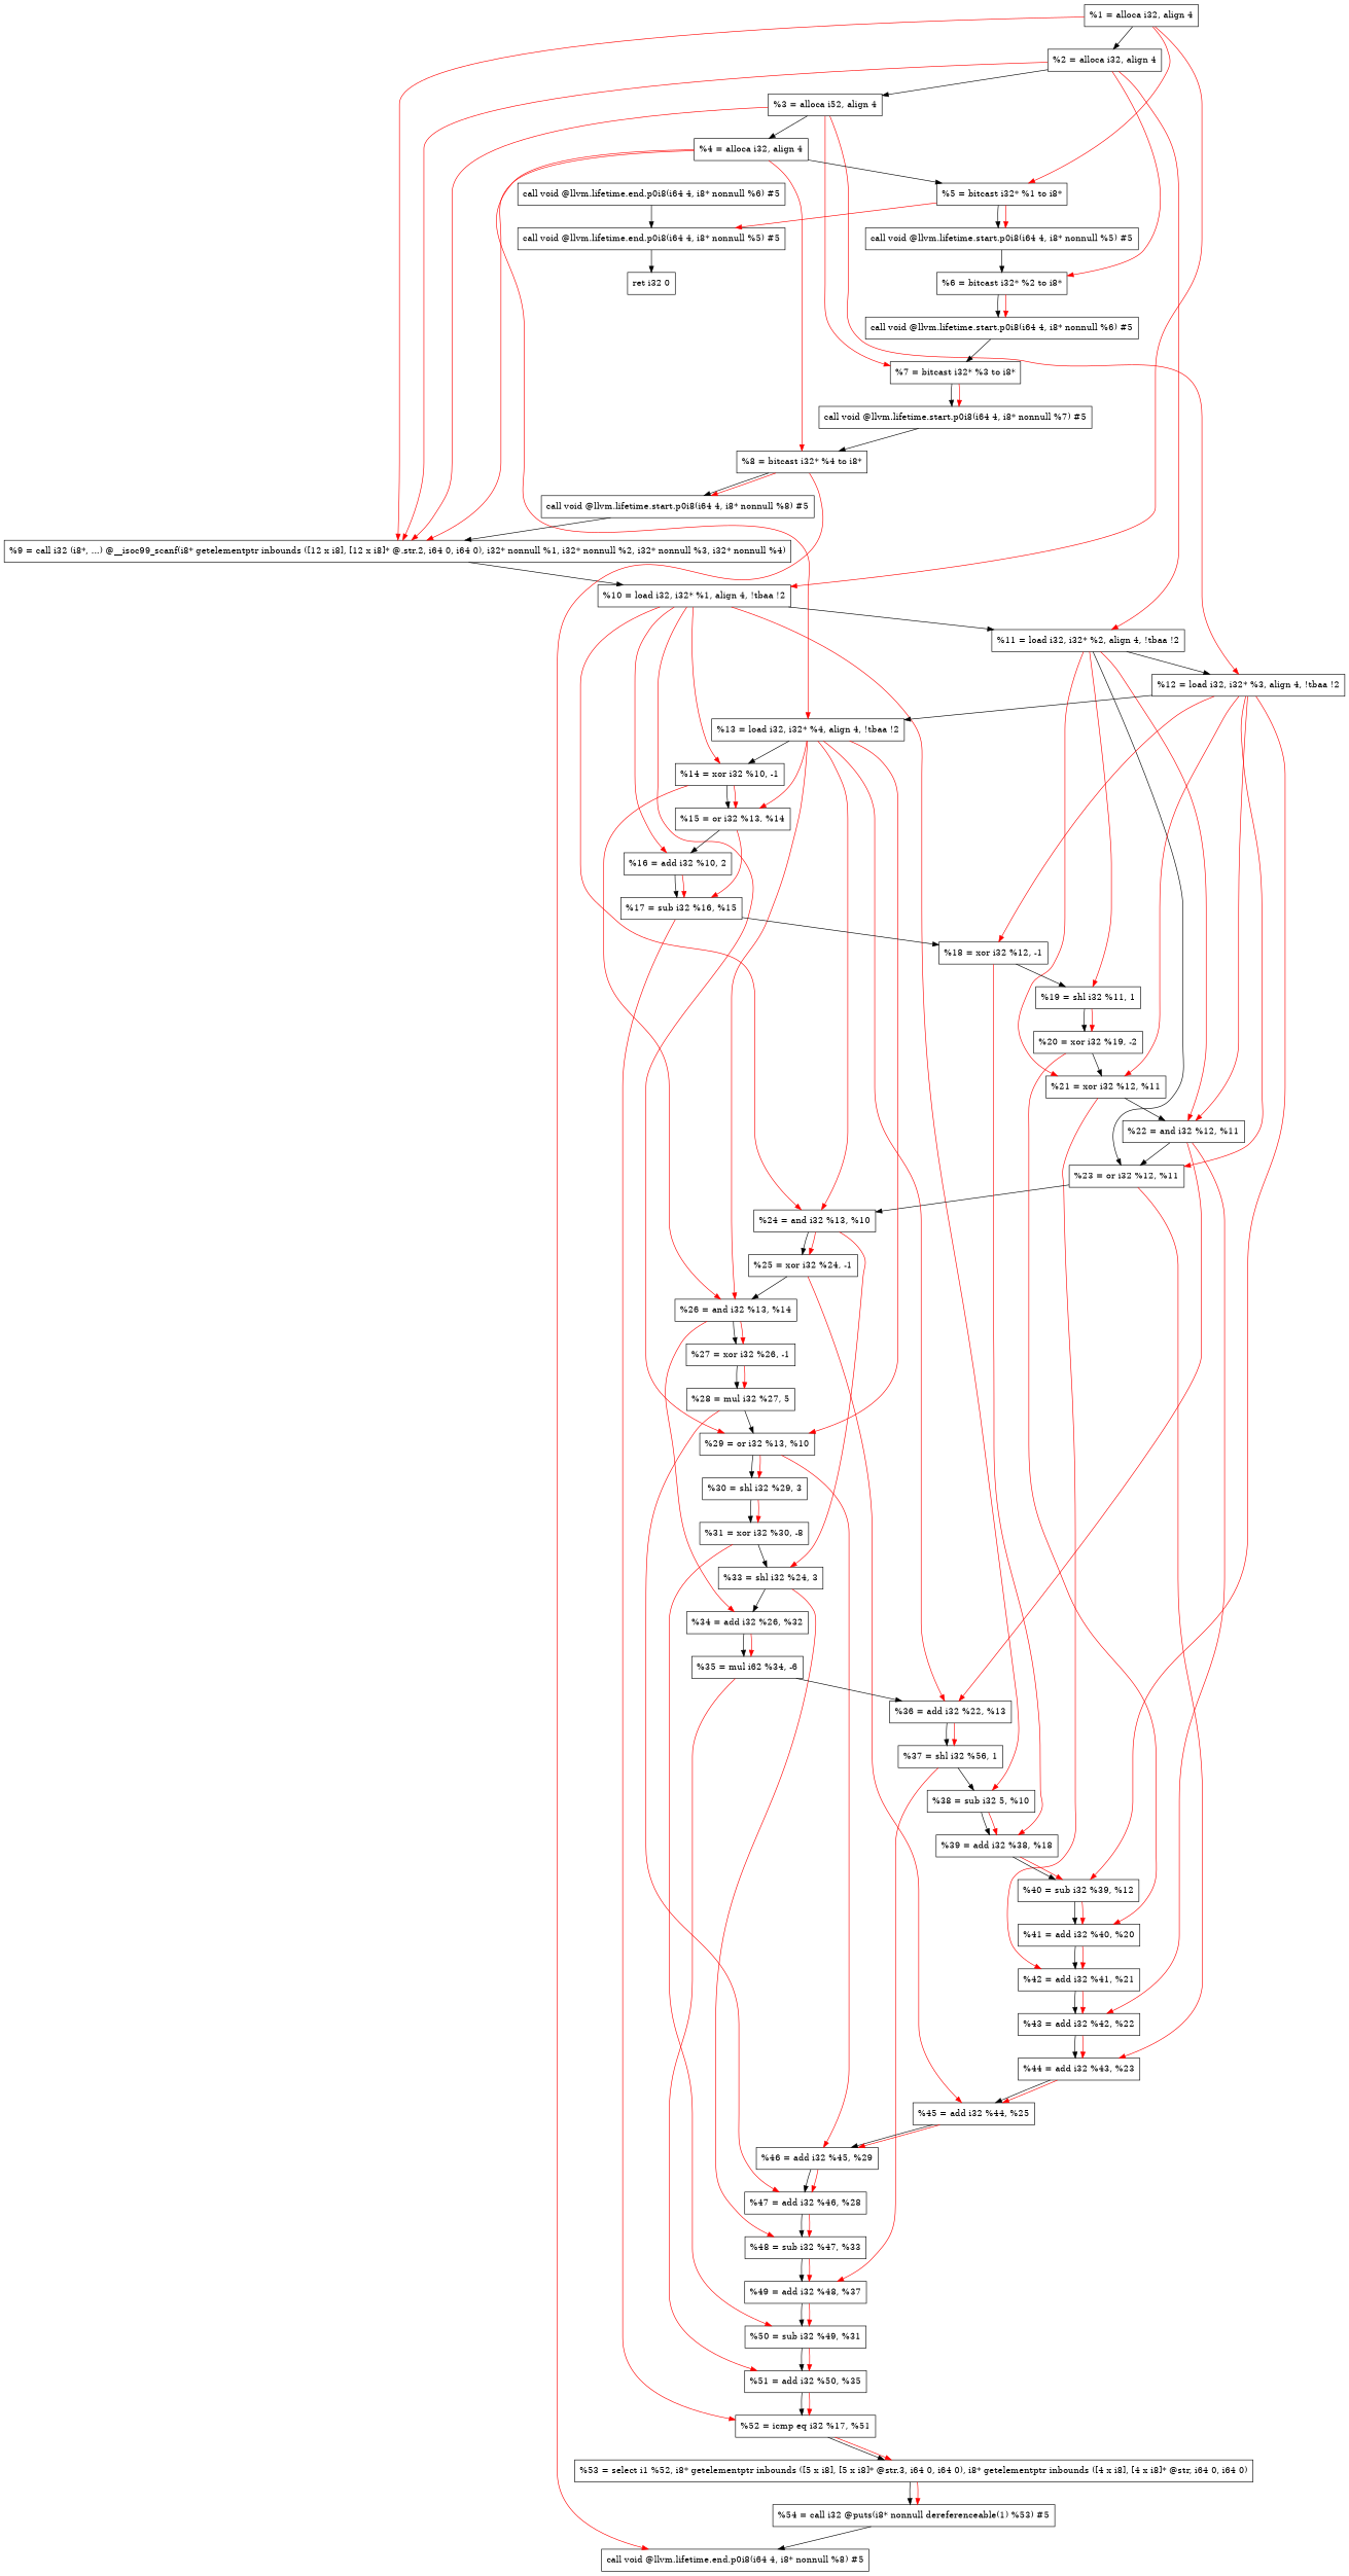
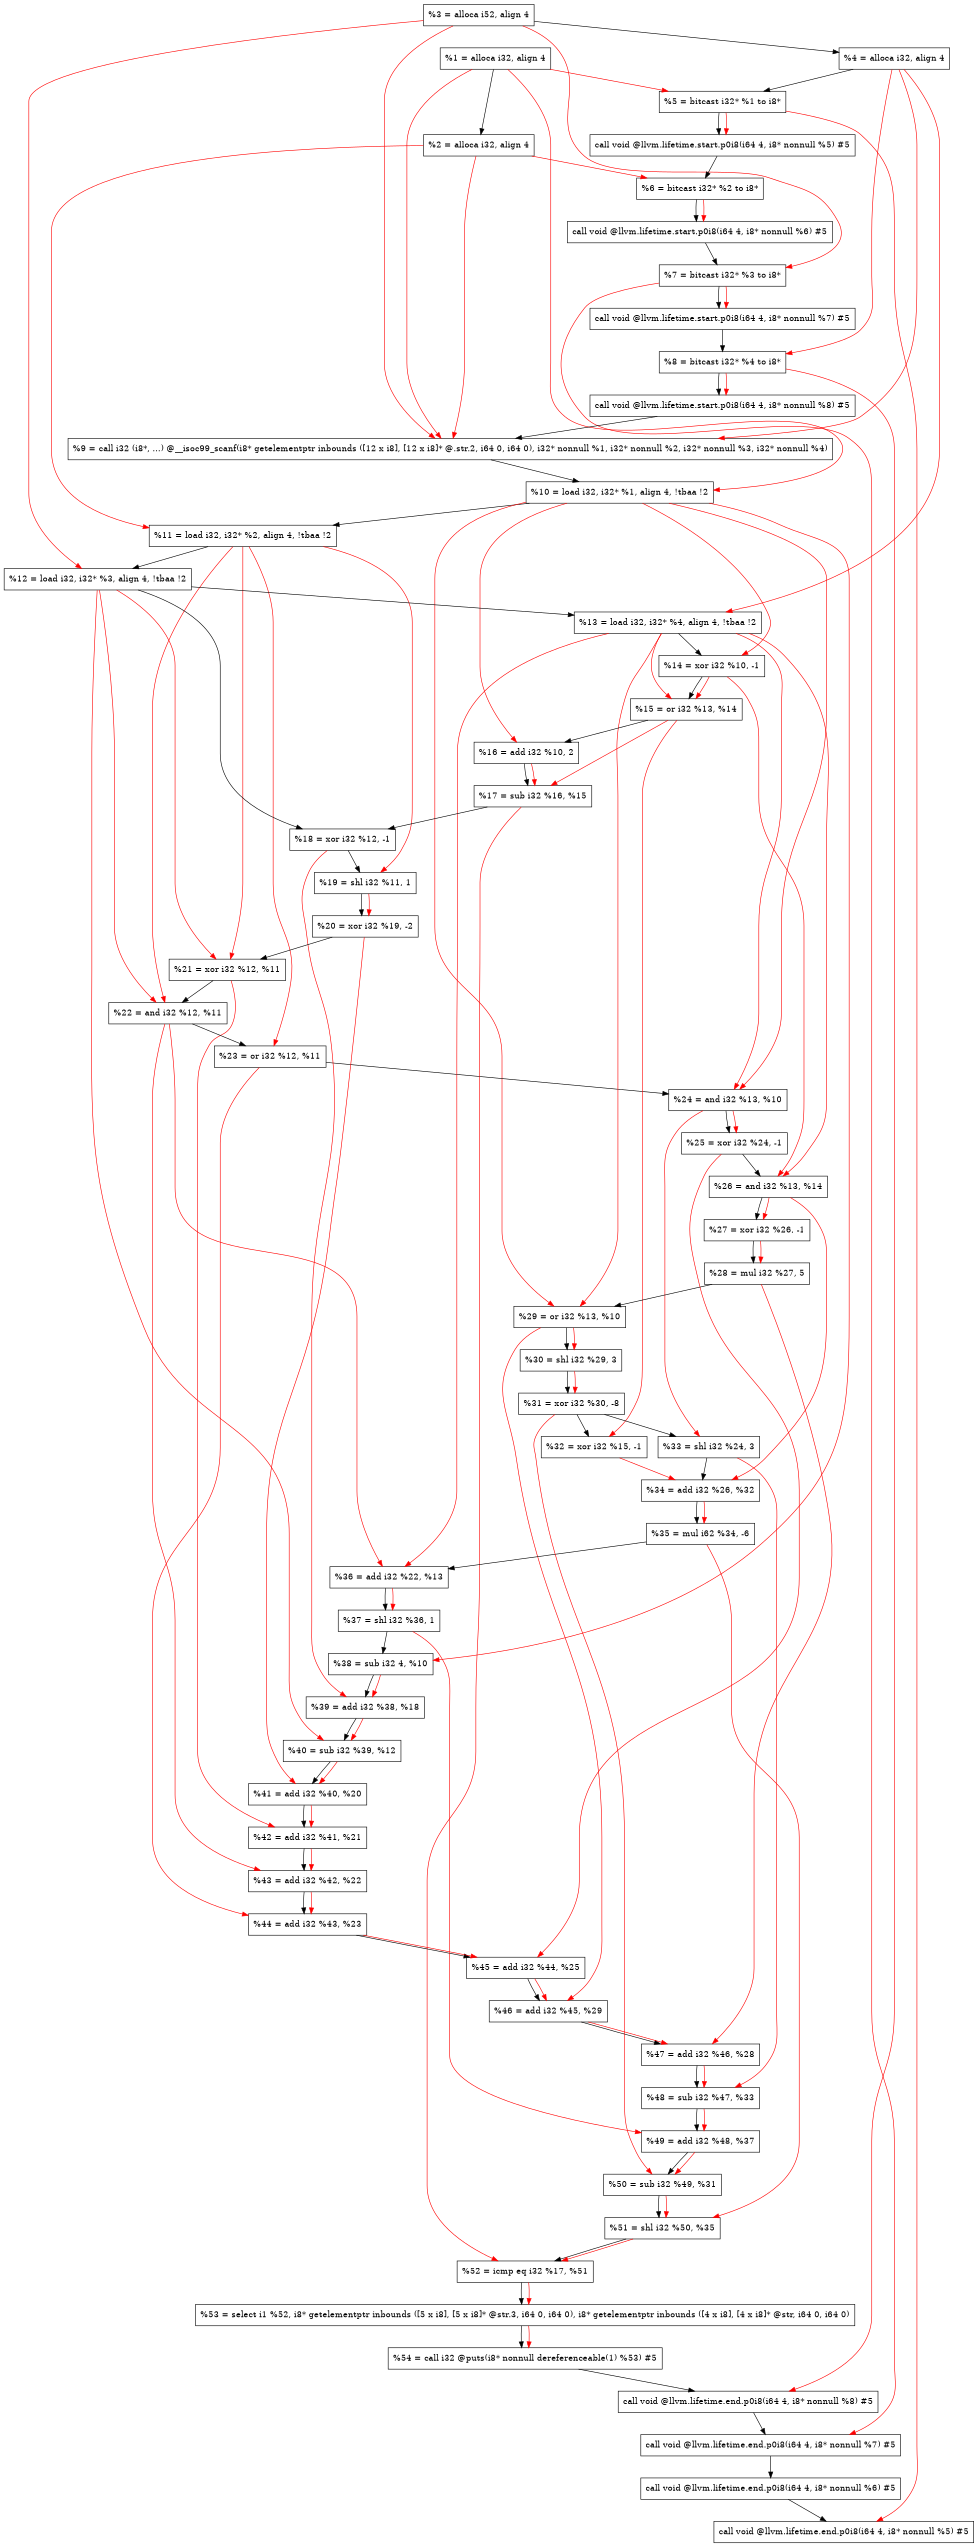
  digraph {
    node [shape=record]
    edge [color=red]
    n1 [label="  %1 = alloca i32, align 4"]
    n2 [label="  %2 = alloca i32, align 4"]
    n3 [label="  %5 = bitcast i32* %1 to i8*"]
    n4 [label="  %9 = call i32 (i8*, ...) @__isoc99_scanf(i8* getelementptr inbounds ([12 x i8], [12 x i8]* @.str.2, i64 0, i64 0), i32* nonnull %1, i32* nonnull %2, i32* nonnull %3, i32* nonnull %4)"]
    n5 [label="  %10 = load i32, i32* %1, align 4, !tbaa !2"]
    n6 [label="%3 = alloca i52, align 4"]
    n7 [label="  %6 = bitcast i32* %2 to i8*"]
    n8 [label="  %11 = load i32, i32* %2, align 4, !tbaa !2"]
    n9 [label="  call void @llvm.lifetime.start.p0i8(i64 4, i8* nonnull %5) #5"]
    n10 [label="  call void @llvm.lifetime.end.p0i8(i64 4, i8* nonnull %5) #5"]
    n11 [label="  %14 = xor i32 %10, -1"]
    n12 [label="  %16 = add i32 %10, 2"]
    n13 [label="  %24 = and i32 %13, %10"]
    n14 [label="  %29 = or i32 %13, %10"]
-   n15 [label="%38 = sub i32 5, %10"]
+   n15 [label="  %38 = sub i32 4, %10"]
    n16 [label="  %4 = alloca i32, align 4"]
    n17 [label="  %7 = bitcast i32* %3 to i8*"]
    n18 [label="  %12 = load i32, i32* %3, align 4, !tbaa !2"]
    n19 [label="  call void @llvm.lifetime.start.p0i8(i64 4, i8* nonnull %6) #5"]
    n20 [label="  %19 = shl i32 %11, 1"]
    n21 [label="  %21 = xor i32 %12, %11"]
    n22 [label="  %22 = and i32 %12, %11"]
    n23 [label="  %23 = or i32 %12, %11"]
    n24 [label="  %8 = bitcast i32* %4 to i8*"]
    n25 [label="  %13 = load i32, i32* %4, align 4, !tbaa !2"]
    n26 [label="  call void @llvm.lifetime.start.p0i8(i64 4, i8* nonnull %7) #5"]
+   n27 [label="  call void @llvm.lifetime.end.p0i8(i64 4, i8* nonnull %7) #5"]
    n28 [label="  %18 = xor i32 %12, -1"]
    n29 [label="  %40 = sub i32 %39, %12"]
    n30 [label="  call void @llvm.lifetime.start.p0i8(i64 4, i8* nonnull %8) #5"]
    n31 [label="  call void @llvm.lifetime.end.p0i8(i64 4, i8* nonnull %8) #5"]
    n32 [label="  %15 = or i32 %13, %14"]
    n33 [label="  %26 = and i32 %13, %14"]
    n34 [label="  %36 = add i32 %22, %13"]
-   n35 [label="  ret i32 0"]
    n36 [label="  call void @llvm.lifetime.end.p0i8(i64 4, i8* nonnull %6) #5"]
    n37 [label="  %17 = sub i32 %16, %15"]
    n38 [label="  %25 = xor i32 %24, -1"]
    n39 [label="  %33 = shl i32 %24, 3"]
    n40 [label="  %30 = shl i32 %29, 3"]
    n41 [label="  %46 = add i32 %45, %29"]
    n42 [label="  %39 = add i32 %38, %18"]
    n43 [label="  %20 = xor i32 %19, -2"]
    n44 [label="  %42 = add i32 %41, %21"]
    n45 [label="  %43 = add i32 %42, %22"]
    n46 [label="  %44 = add i32 %43, %23"]
    n47 [label="  %41 = add i32 %40, %20"]
+   n48 [label="  %32 = xor i32 %15, -1"]
    n49 [label="  %27 = xor i32 %26, -1"]
    n50 [label="  %34 = add i32 %26, %32"]
-   n51 [label="%37 = shl i32 %56, 1"]
+   n51 [label="  %37 = shl i32 %36, 1"]
    n52 [label="  %52 = icmp eq i32 %17, %51"]
    n53 [label="  %53 = select i1 %52, i8* getelementptr inbounds ([5 x i8], [5 x i8]* @str.3, i64 0, i64 0), i8* getelementptr inbounds ([4 x i8], [4 x i8]* @str, i64 0, i64 0)"]
    n54 [label="  %45 = add i32 %44, %25"]
    n55 [label="  %48 = sub i32 %47, %33"]
    n56 [label="  %28 = mul i32 %27, 5"]
    n57 [label="%35 = mul i62 %34, -6"]
    n58 [label="  %47 = add i32 %46, %28"]
    n59 [label="  %31 = xor i32 %30, -8"]
    n60 [label="  %50 = sub i32 %49, %31"]
-   n61 [label="  %51 = add i32 %50, %35"]
+   n61 [label="%51 = shl i32 %50, %35"]
    n62 [label="  %49 = add i32 %48, %37"]
    n63 [label="  %54 = call i32 @puts(i8* nonnull dereferenceable(1) %53) #5"]
    n1 -> n2 [color=""]
    n1 -> n3
    n1 -> n4
    n1 -> n5
    n2 -> n4
-   n2 -> n6 [color=""]
    n2 -> n7
    n2 -> n8
    n3 -> n9 [color=""]
    n3 -> n9
    n3 -> n10
    n4 -> n5 [color=""]
    n5 -> n8 [color=""]
    n5 -> n11
    n5 -> n12
    n5 -> n13
    n5 -> n14
    n5 -> n15
    n6 -> n4
    n6 -> n16 [color=""]
    n6 -> n17
    n6 -> n18
    n7 -> n19 [color=""]
    n7 -> n19
    n8 -> n18 [color=""]
    n8 -> n20
    n8 -> n21
    n8 -> n22
-   n8 -> n23 [color=black]
+   n8 -> n23
    n9 -> n7 [color=""]
-   n10 -> n35 [color=""]
    n11 -> n32 [color=""]
    n11 -> n32
    n11 -> n33
    n12 -> n37 [color=""]
    n12 -> n37
    n13 -> n38 [color=""]
    n13 -> n38
    n13 -> n39
    n14 -> n40 [color=""]
    n14 -> n40
    n14 -> n41
    n15 -> n42 [color=""]
    n15 -> n42
    n16 -> n3 [color=""]
    n16 -> n4
    n16 -> n24
    n16 -> n25
    n17 -> n26 [color=""]
    n17 -> n26
+   n17 -> n27
    n18 -> n21
    n18 -> n22
-   n18 -> n23
    n18 -> n25 [color=""]
-   n18 -> n28
+   n18 -> n28 [color=black]
    n18 -> n29
    n19 -> n17 [color=""]
    n20 -> n43 [color=""]
    n20 -> n43
    n21 -> n22 [color=""]
    n21 -> n44
    n22 -> n23 [color=""]
    n22 -> n34
    n22 -> n45
    n23 -> n13 [color=""]
    n23 -> n46
    n24 -> n30 [color=""]
    n24 -> n30
    n24 -> n31
    n25 -> n11 [color=""]
    n25 -> n13
    n25 -> n14
    n25 -> n32
    n25 -> n33
    n25 -> n34
    n26 -> n24 [color=""]
+   n27 -> n36 [color=""]
    n28 -> n20 [color=""]
    n28 -> n42
    n29 -> n47 [color=""]
    n29 -> n47
    n30 -> n4 [color=""]
+   n31 -> n27 [color=""]
    n32 -> n12 [color=""]
    n32 -> n37
+   n32 -> n48
    n33 -> n49 [color=""]
    n33 -> n49
    n33 -> n50
    n34 -> n51 [color=""]
    n34 -> n51
    n36 -> n10 [color=""]
    n37 -> n28 [color=""]
    n37 -> n52
    n38 -> n33 [color=""]
    n38 -> n54
    n39 -> n50 [color=""]
    n39 -> n55
    n40 -> n59 [color=""]
    n40 -> n59
    n41 -> n58 [color=""]
    n41 -> n58
    n42 -> n29 [color=""]
    n42 -> n29
    n43 -> n21 [color=""]
    n43 -> n47
    n44 -> n45 [color=""]
    n44 -> n45
    n45 -> n46 [color=""]
    n45 -> n46
    n46 -> n54 [color=""]
    n46 -> n54
    n47 -> n44 [color=""]
    n47 -> n44
+   n48 -> n50
    n49 -> n56 [color=""]
    n49 -> n56
    n50 -> n57 [color=""]
    n50 -> n57
    n51 -> n15 [color=""]
    n51 -> n62
    n52 -> n53 [color=""]
    n52 -> n53
    n53 -> n63 [color=""]
    n53 -> n63
    n54 -> n41 [color=""]
    n54 -> n41
    n55 -> n62 [color=""]
    n55 -> n62
    n56 -> n14 [color=""]
    n56 -> n58
    n57 -> n34 [color=""]
    n57 -> n61
    n58 -> n55 [color=""]
    n58 -> n55
    n59 -> n39 [color=""]
+   n59 -> n48 [color=""]
    n59 -> n60
    n60 -> n61 [color=""]
    n60 -> n61
    n61 -> n52 [color=""]
    n61 -> n52
    n62 -> n60 [color=""]
    n62 -> n60
    n63 -> n31 [color=""]
  }
